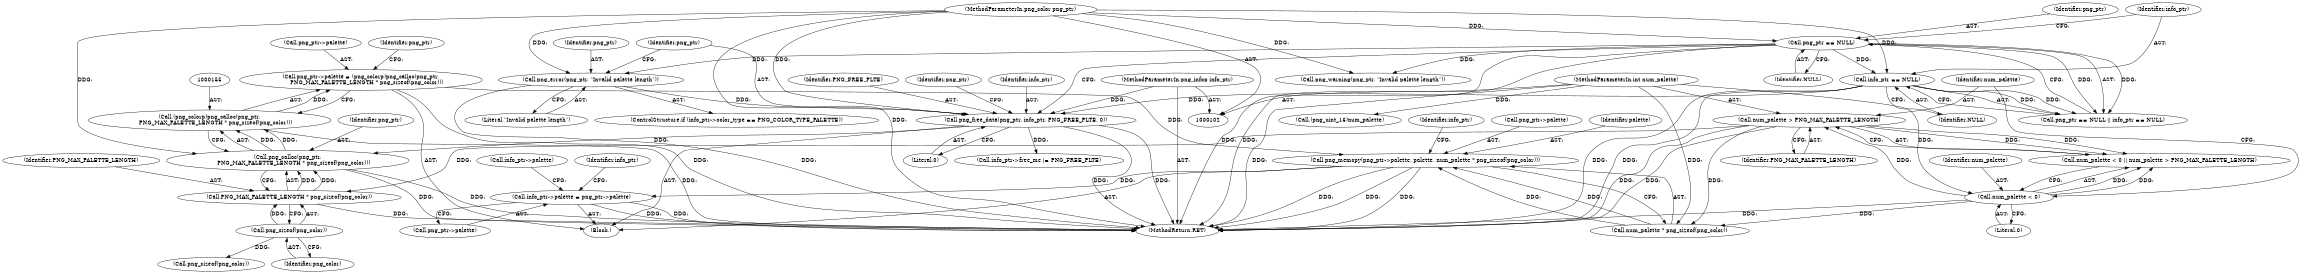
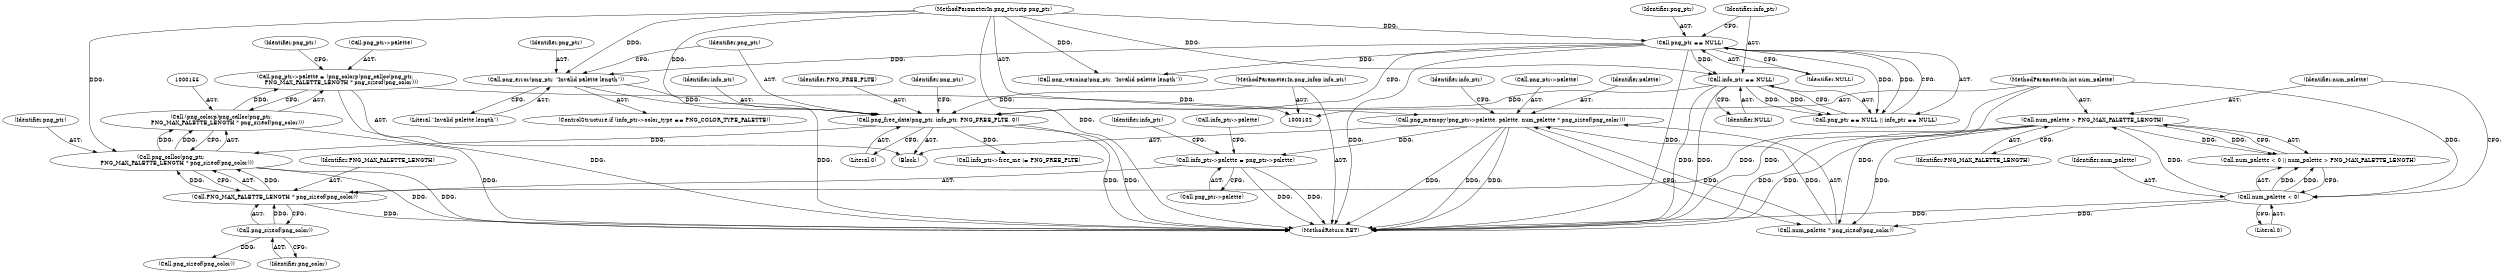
  digraph {
    n1 [label="(Call,png_ptr->palette = (png_colorp)png_calloc(png_ptr,\n       PNG_MAX_PALETTE_LENGTH * png_sizeof(png_color)))"]
    n2 [label="(Call,(png_colorp)png_calloc(png_ptr,\n       PNG_MAX_PALETTE_LENGTH * png_sizeof(png_color)))"]
    n3 [label="(Call,png_memcpy(png_ptr->palette, palette, num_palette * png_sizeof(png_color)))"]
    n4 [label="(Block,)"]
    n5 [label="(MethodReturn,RET)"]
    n6 [label="(Call,png_calloc(png_ptr,\n       PNG_MAX_PALETTE_LENGTH * png_sizeof(png_color)))"]
    n7 [label="(Call,num_palette * png_sizeof(png_color))"]
    n8 [label="(Call,info_ptr->palette = png_ptr->palette)"]
    n9 [label="(Call,PNG_MAX_PALETTE_LENGTH * png_sizeof(png_color))"]
    n10 [label="(Call,png_sizeof(png_color))"]
    n11 [label="(Call,png_free_data(png_ptr, info_ptr, PNG_FREE_PLTE, 0))"]
    n12 [label="(Call,info_ptr->free_me |= PNG_FREE_PLTE)"]
    n13 [label="(Literal,0)"]
    n14 [label="(Call,png_ptr == NULL)"]
    n15 [label="(Call,png_error(png_ptr, \"Invalid palette length\"))"]
    n16 [label="(Call,info_ptr == NULL)"]
    n17 [label="(Identifier,NULL)"]
    n18 [label="(Call,png_warning(png_ptr, \"Invalid palette length\"))"]
    n19 [label="(Call,png_ptr == NULL || info_ptr == NULL)"]
    n20 [label="(ControlStructure,if (info_ptr->color_type == PNG_COLOR_TYPE_PALETTE))"]
    n21 [label="(Literal,\"Invalid palette length\")"]
    n22 [label="(Identifier,NULL)"]
-   n23 [label="(MethodParameterIn,png_color png_ptr)"]
+   n23 [label="(MethodParameterIn,png_structp png_ptr)"]
    1000102
    n25 [label="(MethodParameterIn,png_infop info_ptr)"]
    n26 [label="(Call,png_sizeof(png_color))"]
    n27 [label="(Identifier,png_color)"]
    n28 [label="(Call,num_palette > PNG_MAX_PALETTE_LENGTH)"]
    n29 [label="(Identifier,PNG_MAX_PALETTE_LENGTH)"]
    n30 [label="(Call,num_palette < 0 || num_palette > PNG_MAX_PALETTE_LENGTH)"]
    n31 [label="(Call,num_palette < 0)"]
    n32 [label="(Literal,0)"]
    n33 [label="(MethodParameterIn,int num_palette)"]
-   n34 [label="(Call,(png_uint_16)num_palette)"]
    n35 [label="(Call,png_ptr->palette)"]
    n36 [label="(Identifier,PNG_MAX_PALETTE_LENGTH)"]
    n37 [label="(Call,png_ptr->palette)"]
    n38 [label="(Identifier,PNG_FREE_PLTE)"]
    n39 [label="(Call,png_ptr->palette)"]
    n40 [label="(Identifier,png_ptr)"]
    n41 [label="(Identifier,palette)"]
    n42 [label="(Identifier,png_ptr)"]
    n43 [label="(Identifier,num_palette)"]
    n44 [label="(Identifier,info_ptr)"]
    n45 [label="(Identifier,png_ptr)"]
    n46 [label="(Call,info_ptr->palette)"]
    n47 [label="(Identifier,png_ptr)"]
    n48 [label="(Identifier,png_ptr)"]
    n49 [label="(Identifier,info_ptr)"]
    n50 [label="(Identifier,png_ptr)"]
    n51 [label="(Identifier,num_palette)"]
    n52 [label="(Identifier,info_ptr)"]
    n53 [label="(Identifier,info_ptr)"]
    1000155
    n1 -> n2 [label="CFG: "]
    n1 -> n3 [label="DDG: "]
    n1 -> n4 [label="AST: "]
    n1 -> n5 [label="DDG: "]
    n2 -> n1 [label="AST: "]
    n2 -> n1 [label="DDG: "]
    n2 -> n5 [label="DDG: "]
    n2 -> n6 [label="CFG: "]
    n3 -> n4 [label="AST: "]
    n3 -> n5 [label="DDG: "]
    n3 -> n5 [label="DDG: "]
    n3 -> n5 [label="DDG: "]
    n3 -> n7 [label="CFG: "]
    n3 -> n8 [label="DDG: "]
    n6 -> n2 [label="AST: "]
    n6 -> n2 [label="DDG: "]
    n6 -> n2 [label="DDG: "]
    n6 -> n5 [label="DDG: "]
    n6 -> n5 [label="DDG: "]
    n6 -> n9 [label="CFG: "]
    n7 -> n3 [label="AST: "]
    n7 -> n3 [label="DDG: "]
    n7 -> n3 [label="DDG: "]
-   n8 -> n4 [label="AST: "]
+   n8 -> n9 [label="AST: "]
    n8 -> n5 [label="DDG: "]
    n8 -> n5 [label="DDG: "]
    n8 -> n35 [label="CFG: "]
    n9 -> n5 [label="DDG: "]
    n9 -> n6 [label="AST: "]
    n9 -> n6 [label="DDG: "]
    n9 -> n6 [label="DDG: "]
    n9 -> n10 [label="CFG: "]
    n10 -> n9 [label="AST: "]
    n10 -> n9 [label="DDG: "]
    n10 -> n26 [label="DDG: "]
    n10 -> n27 [label="CFG: "]
    n11 -> n4 [label="AST: "]
    n11 -> n5 [label="DDG: "]
    n11 -> n5 [label="DDG: "]
    n11 -> n6 [label="DDG: "]
    n11 -> n12 [label="DDG: "]
    n11 -> n13 [label="CFG: "]
    n13 -> n11 [label="AST: "]
    n14 -> n5 [label="DDG: "]
    n14 -> n5 [label="DDG: "]
    n14 -> n11 [label="CFG: "]
    n14 -> n15 [label="DDG: "]
    n14 -> n16 [label="DDG: "]
    n14 -> n17 [label="CFG: "]
    n14 -> n18 [label="DDG: "]
    n14 -> n19 [label="AST: "]
    n14 -> n19 [label="DDG: "]
    n14 -> n19 [label="DDG: "]
    n15 -> n5 [label="DDG: "]
    n15 -> n11 [label="DDG: "]
    n15 -> n20 [label="AST: "]
    n15 -> n21 [label="CFG: "]
    n16 -> n5 [label="DDG: "]
    n16 -> n5 [label="DDG: "]
    n16 -> n11 [label="DDG: "]
    n16 -> n19 [label="AST: "]
    n16 -> n19 [label="DDG: "]
    n16 -> n19 [label="DDG: "]
    n16 -> n22 [label="CFG: "]
    n17 -> n14 [label="AST: "]
    n19 -> n14 [label="CFG: "]
    n19 -> n16 [label="CFG: "]
    n21 -> n15 [label="AST: "]
    n22 -> n16 [label="AST: "]
    n23 -> n5 [label="DDG: "]
    n23 -> n6 [label="DDG: "]
    n23 -> n11 [label="DDG: "]
    n23 -> n14 [label="DDG: "]
    n23 -> n15 [label="DDG: "]
    n23 -> n16 [label="DDG: "]
    n23 -> n18 [label="DDG: "]
    n23 -> 1000102 [label="AST: "]
    n25 -> n5 [label="AST: "]
    n25 -> n11 [label="DDG: "]
    n25 -> 1000102 [label="AST: "]
    n27 -> n10 [label="AST: "]
    n28 -> n5 [label="DDG: "]
    n28 -> n5 [label="DDG: "]
    n28 -> n7 [label="DDG: "]
    n28 -> n9 [label="DDG: "]
    n28 -> n29 [label="CFG: "]
    n28 -> n30 [label="AST: "]
    n28 -> n30 [label="DDG: "]
    n28 -> n30 [label="DDG: "]
    n29 -> n28 [label="AST: "]
    n30 -> n28 [label="CFG: "]
    n30 -> n31 [label="CFG: "]
    n31 -> n5 [label="DDG: "]
    n31 -> n7 [label="DDG: "]
    n31 -> n28 [label="DDG: "]
    n31 -> n30 [label="AST: "]
    n31 -> n30 [label="DDG: "]
    n31 -> n30 [label="DDG: "]
    n31 -> n32 [label="CFG: "]
    n32 -> n31 [label="AST: "]
    n33 -> n5 [label="DDG: "]
    n33 -> n7 [label="DDG: "]
    n33 -> 1000102 [label="AST: "]
    n33 -> n28 [label="AST: "]
    n33 -> n31 [label="DDG: "]
-   n33 -> n34 [label="DDG: "]
    n35 -> n8 [label="AST: "]
    n36 -> n9 [label="AST: "]
    n37 -> n1 [label="AST: "]
    n38 -> n11 [label="AST: "]
    n39 -> n3 [label="AST: "]
    n40 -> n11 [label="AST: "]
    n40 -> n15 [label="CFG: "]
    n41 -> n3 [label="AST: "]
    n42 -> n15 [label="AST: "]
    n43 -> n28 [label="AST: "]
    n43 -> n31 [label="CFG: "]
    n44 -> n3 [label="CFG: "]
    n45 -> n14 [label="AST: "]
    n46 -> n8 [label="CFG: "]
    n47 -> n6 [label="AST: "]
    n48 -> n1 [label="CFG: "]
    n49 -> n8 [label="CFG: "]
    n50 -> n11 [label="CFG: "]
    n51 -> n31 [label="AST: "]
    n52 -> n11 [label="AST: "]
    n53 -> n14 [label="CFG: "]
    n53 -> n16 [label="AST: "]
    1000155 -> n2 [label="AST: "]
  }
